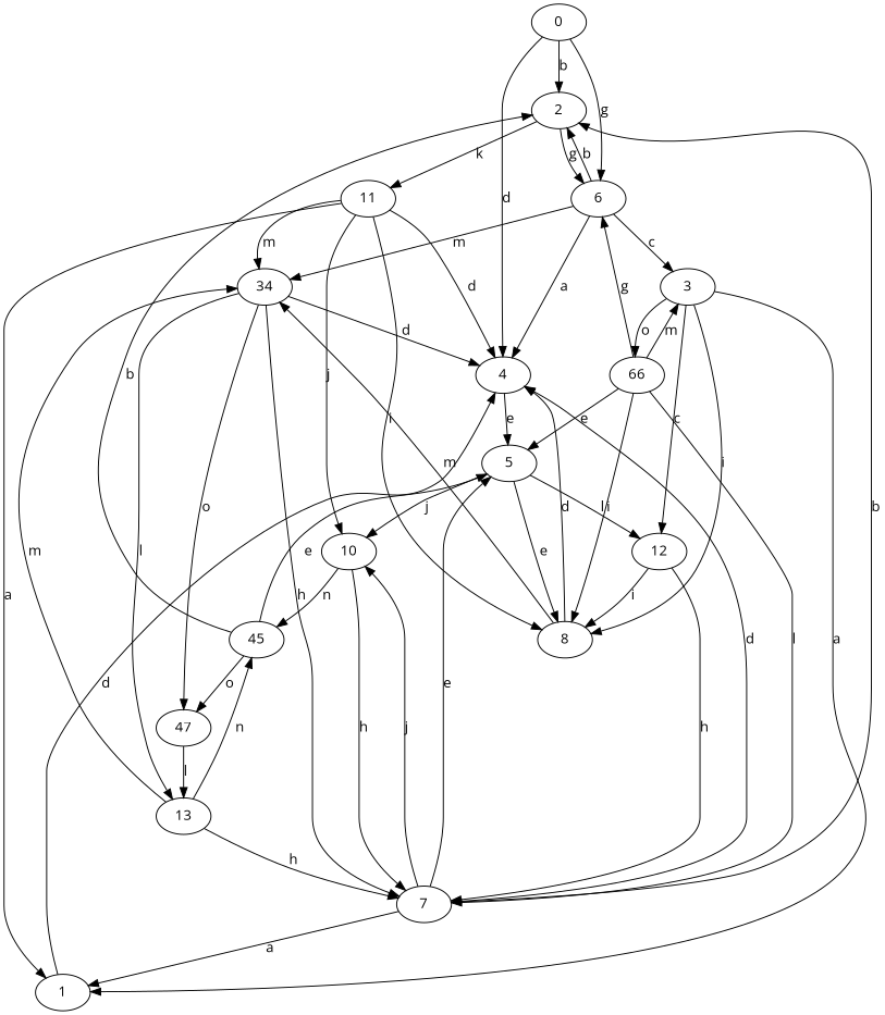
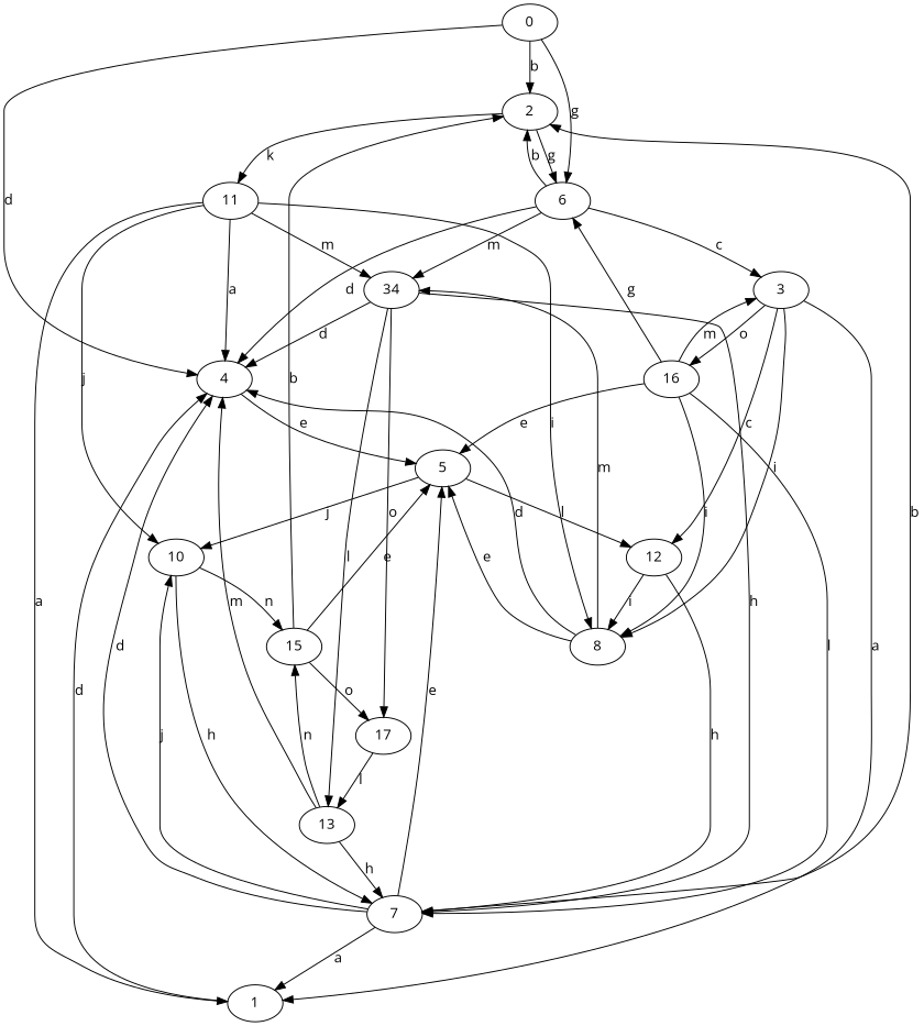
  strict digraph {
    fontname="Open Sans"
    node [fontname="Open Sans"]
    edge [fontname="Open Sans"]
    0
    2
    4
    6
    11
    5
    3
    n8 [label=34]
    1
    8
    10
-   16 [label=66]
+   16
    12
    7
-   15 [label=45]
+   15
    13
-   17 [label=47]
+   17
    0 -> 2 [label=b]
    0 -> 4 [label=d]
    0 -> 6 [label=g]
    2 -> 6 [label=g]
    2 -> 11 [label=k]
    4 -> 5 [label=e]
    6 -> 2 [label=b]
-   6 -> 4 [label=a]
+   6 -> 4 [label=d]
    6 -> 3 [label=c]
    6 -> n8 [label=m]
-   11 -> 4 [label=d]
+   11 -> 4 [label=a]
    11 -> n8 [label=m]
    11 -> 1 [label=a]
    11 -> 8 [label=i]
    11 -> 10 [label=j]
    5 -> 10 [label=j]
    5 -> 12 [label=l]
    3 -> 1 [label=a]
    3 -> 8 [label=i]
    3 -> 16 [label=o]
    3 -> 12 [label=c]
    n8 -> 4 [label=d]
    n8 -> 7 [label=h]
    n8 -> 13 [label=l]
    n8 -> 17 [label=o]
    1 -> 4 [label=d]
    8 -> 4 [label=d]
-   5 -> 8 [label=e]
+   8 -> 5 [label=e]
    8 -> n8 [label=m]
    10 -> 7 [label=h]
    10 -> 15 [label=n]
    16 -> 6 [label=g]
    16 -> 5 [label=e]
    16 -> 3 [label=m]
    16 -> 8 [label=i]
    16 -> 7 [label=l]
    12 -> 8 [label=i]
    12 -> 7 [label=h]
    7 -> 2 [label=b]
    7 -> 4 [label=d]
    7 -> 5 [label=e]
    7 -> 1 [label=a]
    7 -> 10 [label=j]
    15 -> 2 [label=b]
    15 -> 5 [label=e]
    15 -> 17 [label=o]
-   13 -> n8 [label=m]
+   13 -> 4 [label=m]
    13 -> 7 [label=h]
    13 -> 15 [label=n]
    17 -> 13 [label=l]
  }
